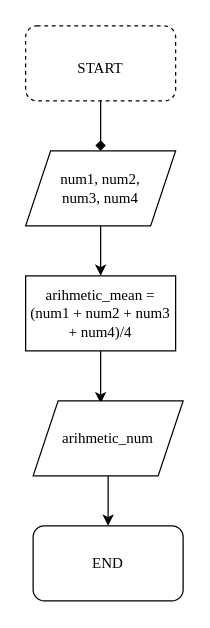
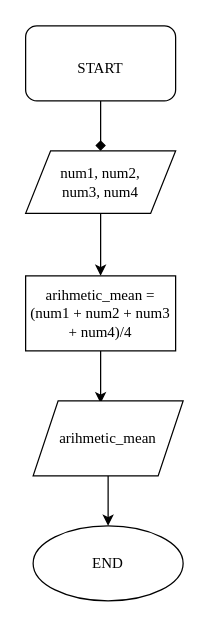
  <mxCell id="0" />
  <mxCell id="1" parent="0" />
  <mxCell id="2" style="edgeStyle=orthogonalEdgeStyle;rounded=0;orthogonalLoop=1;jettySize=auto;html=1;exitX=0.5;exitY=1;exitDx=0;exitDy=0;entryX=0.5;entryY=0;entryDx=0;entryDy=0;fontFamily=Times New Roman;fontSize=12;endArrow=diamond;" edge="1" parent="1" source="3" target="5"><mxGeometry relative="1" as="geometry" /></mxCell>
- <mxCell id="3" value="&lt;font style=&quot;font-size: 12px;&quot;&gt;START&lt;/font&gt;" style="rounded=1;whiteSpace=wrap;html=1;fontFamily=Times New Roman;fontSize=20;dashed=1;" vertex="1" parent="1"><mxGeometry x="20" y="20" width="120" height="60" as="geometry" /></mxCell>
+ <mxCell id="3" value="&lt;font style=&quot;font-size: 12px;&quot;&gt;START&lt;/font&gt;" style="rounded=1;whiteSpace=wrap;html=1;fontFamily=Times New Roman;fontSize=20;" vertex="1" parent="1"><mxGeometry x="20" y="20" width="120" height="60" as="geometry" /></mxCell>
  <mxCell id="4" style="edgeStyle=orthogonalEdgeStyle;rounded=0;orthogonalLoop=1;jettySize=auto;html=1;exitX=0.5;exitY=1;exitDx=0;exitDy=0;entryX=0.5;entryY=0;entryDx=0;entryDy=0;fontFamily=Times New Roman;fontSize=12;" edge="1" parent="1" source="5"><mxGeometry relative="1" as="geometry"><mxPoint x="80" y="220" as="targetPoint" /></mxGeometry></mxCell>
- <mxCell id="5" value="num1, num2,&lt;br&gt;num3, num4" style="shape=parallelogram;perimeter=parallelogramPerimeter;whiteSpace=wrap;html=1;fixedSize=1;fontFamily=Times New Roman;fontSize=12;" vertex="1" parent="1"><mxGeometry x="20" y="120" width="120" height="60" as="geometry" /></mxCell>
+ <mxCell id="5" value="num1, num2,&lt;br&gt;num3, num4" style="shape=parallelogram;perimeter=parallelogramPerimeter;whiteSpace=wrap;html=1;fixedSize=1;fontFamily=Times New Roman;fontSize=12;" vertex="1" parent="1"><mxGeometry x="20" y="120" width="120" height="50" as="geometry" /></mxCell>
  <mxCell id="6" style="edgeStyle=orthogonalEdgeStyle;rounded=0;orthogonalLoop=1;jettySize=auto;html=1;exitX=0.5;exitY=1;exitDx=0;exitDy=0;entryX=0.45;entryY=0.033;entryDx=0;entryDy=0;entryPerimeter=0;fontFamily=Times New Roman;fontSize=12;" edge="1" parent="1" source="7" target="9"><mxGeometry relative="1" as="geometry" /></mxCell>
  <mxCell id="7" value="arihmetic_mean = (num1 + num2 + num3 + num4)/4" style="rounded=0;whiteSpace=wrap;html=1;fontFamily=Times New Roman;fontSize=12;" vertex="1" parent="1"><mxGeometry x="20" y="220" width="120" height="60" as="geometry" /></mxCell>
  <mxCell id="8" style="edgeStyle=orthogonalEdgeStyle;rounded=0;orthogonalLoop=1;jettySize=auto;html=1;exitX=0.5;exitY=1;exitDx=0;exitDy=0;entryX=0.5;entryY=0;entryDx=0;entryDy=0;fontFamily=Times New Roman;fontSize=12;" edge="1" parent="1" source="9" target="10"><mxGeometry relative="1" as="geometry" /></mxCell>
- <mxCell id="9" value="arihmetic_num" style="shape=parallelogram;perimeter=parallelogramPerimeter;whiteSpace=wrap;html=1;fixedSize=1;fontFamily=Times New Roman;fontSize=12;" vertex="1" parent="1"><mxGeometry x="26" y="320" width="120" height="60" as="geometry" /></mxCell>
- <mxCell id="10" value="END" style="rounded=1;whiteSpace=wrap;html=1;fontFamily=Times New Roman;fontSize=12;" vertex="1" parent="1"><mxGeometry x="26" y="420" width="120" height="60" as="geometry" /></mxCell>
+ <mxCell id="9" value="arihmetic_mean" style="shape=parallelogram;perimeter=parallelogramPerimeter;whiteSpace=wrap;html=1;fixedSize=1;fontFamily=Times New Roman;fontSize=12;" vertex="1" parent="1"><mxGeometry x="26" y="320" width="120" height="60" as="geometry" /></mxCell>
+ <mxCell id="10" value="END" style="ellipse;whiteSpace=wrap;html=1;fontFamily=Times New Roman;fontSize=12;" vertex="1" parent="1"><mxGeometry x="26" y="420" width="120" height="60" as="geometry" /></mxCell>
